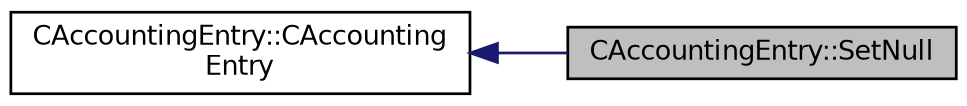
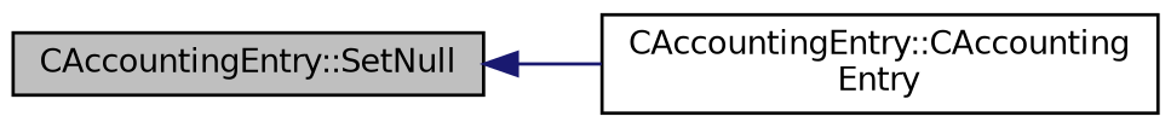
  digraph {
    rankdir=LR
    node [color=black fontname=Helvetica fontsize=10 shape=record style=filled]
    n1 [fillcolor=grey75 fontcolor=black height=0.2 label="CAccountingEntry::SetNull" width=0.4]
    n2 [fillcolor=white height=0.2 label="CAccountingEntry::CAccounting\lEntry" width=0.4]
-   n2 -> n1 [color=midnightblue dir=back fontname=Helvetica fontsize=10 labelfontname=Helvetica labelfontsize=10 style=solid]
+   n1 -> n2 [color=midnightblue dir=back fontname=Helvetica fontsize=10 labelfontname=Helvetica labelfontsize=10 style=solid]
  }
